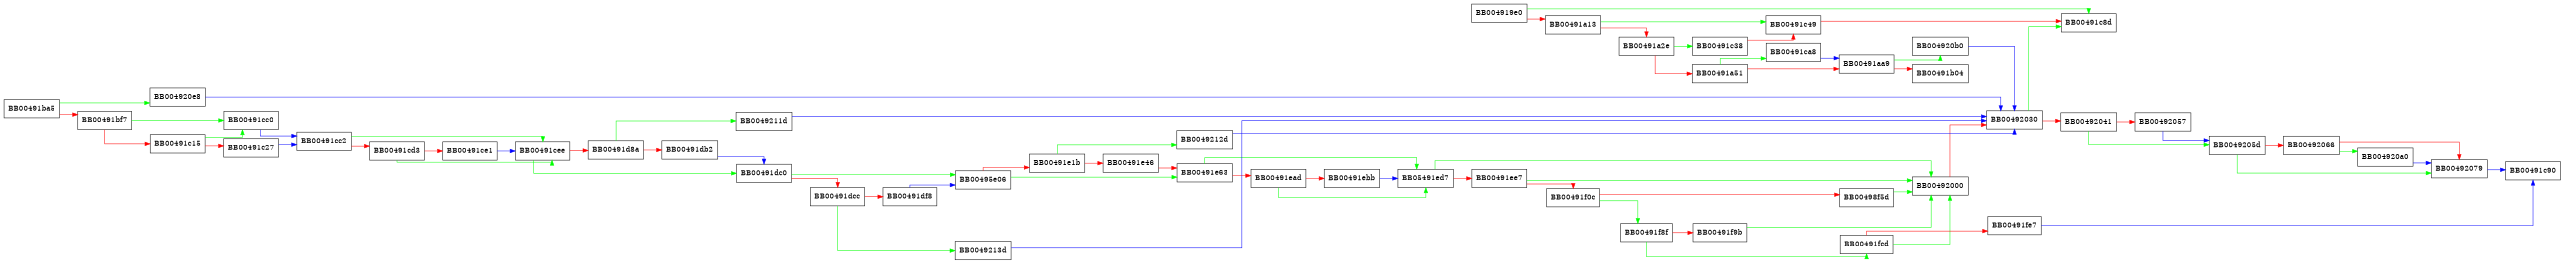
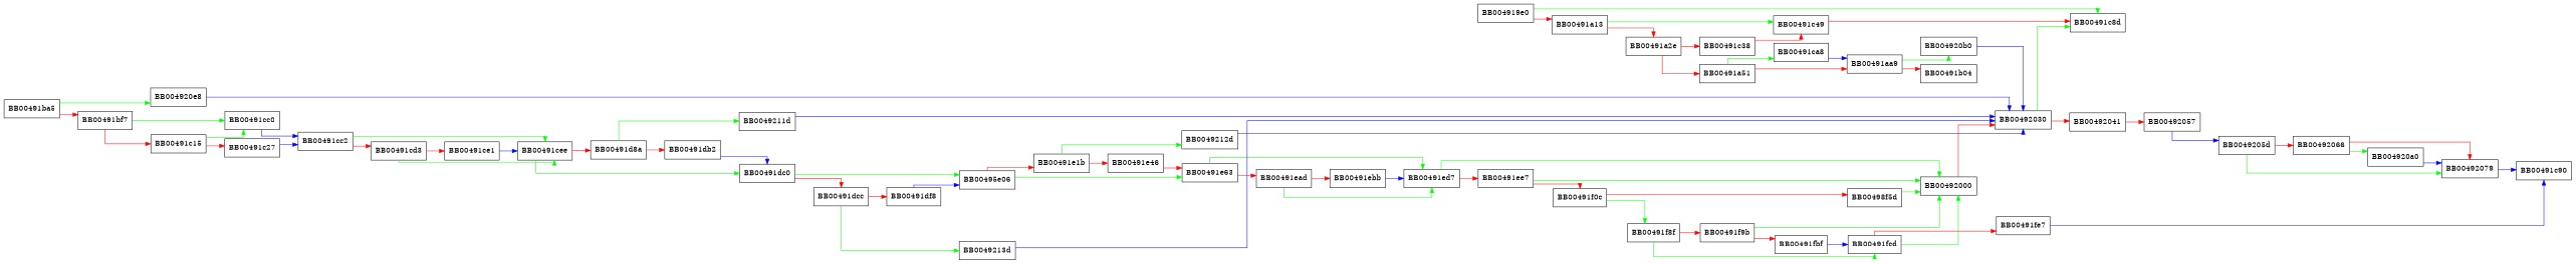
  digraph {
    rankdir=LR
    splines=ortho
    node [shape=box]
    edge [color=red]
    BB004919e0
    BB00491c8d
    BB00491a13
    BB00491c49
    BB00491a2e
    BB00491c38
    BB00491a51
    BB00491ca8
    BB00491aa9
    BB004920b0
    BB00491b04
    BB00492030
    BB00492041
    BB00492000
    BB00491ba5
    BB004920e8
    BB00491bf7
    BB0049205d
    BB00492057
    BB00491cc0
    BB00491c15
    BB00491cc2
    BB00491c27
    BB00491cee
    BB00491cd3
    BB00491dc0
    BB00491d8a
    BB00491ce1
    n29 [label=BB00495e06]
    BB00491dcc
    BB0049211d
    BB00491db2
    BB00491e63
    BB00491e1b
    BB0049213d
    BB00491df8
-   BB00491ed7 [label=BB05491ed7]
+   BB00491ed7
    BB00491ead
    BB0049212d
    BB00491e46
    BB00491ee7
    BB00491ebb
    BB00491f0c
    BB00491f8f
    n45 [label=BB00498f5d]
    BB00491fcd
    BB00491f9b
    BB00491fe7
+   BB00491fbf
    BB00491c90
    BB00492079
    BB00492066
    BB004920a0
    BB004919e0 -> BB00491c8d [color=green]
    BB004919e0 -> BB00491a13
    BB00491a13 -> BB00491c49 [color=green]
    BB00491a13 -> BB00491a2e
    BB00491c49 -> BB00491c8d
-   BB00491a2e -> BB00491c38 [color=green]
+   BB00491a2e -> BB00491c38
    BB00491a2e -> BB00491a51
    BB00491c38 -> BB00491c49
    BB00491a51 -> BB00491ca8 [color=green]
    BB00491a51 -> BB00491aa9
    BB00491ca8 -> BB00491aa9 [color=blue]
    BB00491aa9 -> BB004920b0 [color=green]
    BB00491aa9 -> BB00491b04
    BB004920b0 -> BB00492030 [color=blue]
    BB00492030 -> BB00491c8d [color=green]
    BB00492030 -> BB00492041
-   BB00492041 -> BB0049205d [color=green]
    BB00492041 -> BB00492057
    BB00492000 -> BB00492030
    BB00491ba5 -> BB004920e8 [color=green]
    BB00491ba5 -> BB00491bf7
    BB004920e8 -> BB00492030 [color=blue]
    BB00491bf7 -> BB00491cc0 [color=green]
    BB00491bf7 -> BB00491c15
    BB0049205d -> BB00492079 [color=green]
    BB0049205d -> BB00492066
    BB00492057 -> BB0049205d [color=blue]
    BB00491cc0 -> BB00491cc2 [color=blue]
    BB00491c15 -> BB00491cc0 [color=green]
    BB00491c15 -> BB00491c27
    BB00491cc2 -> BB00491cee [color=green]
    BB00491cc2 -> BB00491cd3
    BB00491c27 -> BB00491cc2 [color=blue]
    BB00491cee -> BB00491dc0 [color=green]
    BB00491cee -> BB00491d8a
    BB00491cd3 -> BB00491cee [color=green]
    BB00491cd3 -> BB00491ce1
    BB00491dc0 -> n29 [color=green]
    BB00491dc0 -> BB00491dcc
    BB00491d8a -> BB0049211d [color=green]
    BB00491d8a -> BB00491db2
    BB00491ce1 -> BB00491cee [color=blue]
    n29 -> BB00491e63 [color=green]
    n29 -> BB00491e1b
    BB00491dcc -> BB0049213d [color=green]
    BB00491dcc -> BB00491df8
    BB0049211d -> BB00492030 [color=blue]
    BB00491db2 -> BB00491dc0 [color=blue]
    BB00491e63 -> BB00491ed7 [color=green]
    BB00491e63 -> BB00491ead
    BB00491e1b -> BB0049212d [color=green]
    BB00491e1b -> BB00491e46
    BB0049213d -> BB00492030 [color=blue]
    BB00491df8 -> n29 [color=blue]
    BB00491ed7 -> BB00492000 [color=green]
    BB00491ed7 -> BB00491ee7
    BB00491ead -> BB00491ed7 [color=green]
    BB00491ead -> BB00491ebb
    BB0049212d -> BB00492030 [color=blue]
    BB00491e46 -> BB00491e63
    BB00491ee7 -> BB00492000 [color=green]
    BB00491ee7 -> BB00491f0c
    BB00491ebb -> BB00491ed7 [color=blue]
    BB00491f0c -> BB00491f8f [color=green]
    BB00491f0c -> n45
    BB00491f8f -> BB00491fcd [color=green]
    BB00491f8f -> BB00491f9b
    n45 -> BB00492000 [color=green]
    BB00491fcd -> BB00492000 [color=green]
    BB00491fcd -> BB00491fe7
    BB00491f9b -> BB00492000 [color=green]
+   BB00491f9b -> BB00491fbf
    BB00491fe7 -> BB00491c90 [color=blue]
+   BB00491fbf -> BB00491fcd [color=blue]
    BB00492079 -> BB00491c90 [color=blue]
    BB00492066 -> BB00492079
    BB00492066 -> BB004920a0 [color=green]
    BB004920a0 -> BB00492079 [color=blue]
  }
